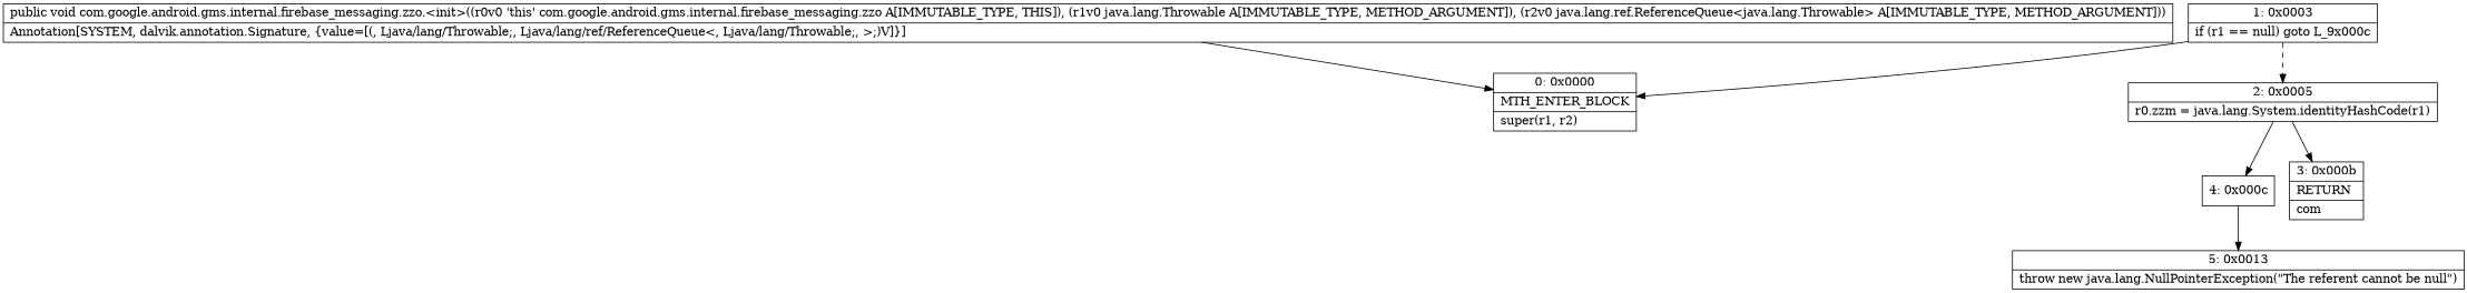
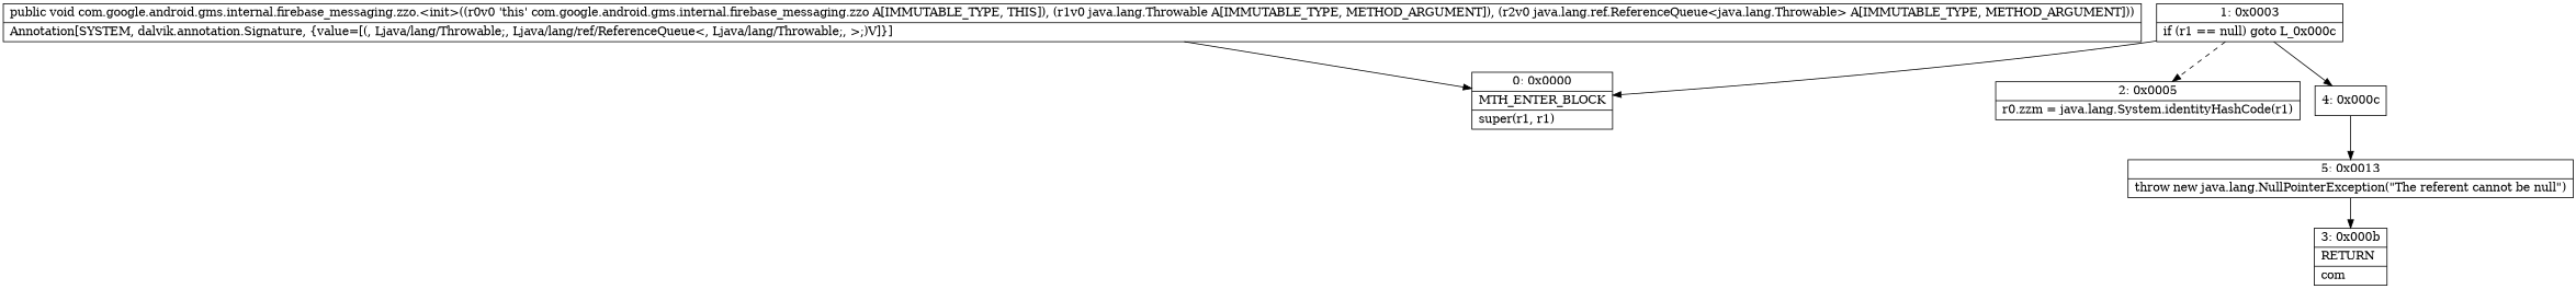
  digraph {
    node [shape=record]
-   n1 [label="{0\:\ 0x0000|MTH_ENTER_BLOCK\l|super(r1, r2)\l}"]
-   n2 [label="{1\:\ 0x0003|if (r1 == null) goto L_9x000c\l}"]
+   n1 [label="{0\:\ 0x0000|MTH_ENTER_BLOCK\l|super(r1, r1)\l}"]
+   n2 [label="{1\:\ 0x0003|if (r1 == null) goto L_0x000c\l}"]
    n3 [label="{2\:\ 0x0005|r0.zzm = java.lang.System.identityHashCode(r1)\l}"]
    n4 [label="{4\:\ 0x000c}"]
    n5 [label="{3\:\ 0x000b|RETURN\l|com\l}"]
    n6 [label="{5\:\ 0x0013|throw new java.lang.NullPointerException(\"The referent cannot be null\")\l}"]
    n7 [label="{public void com.google.android.gms.internal.firebase_messaging.zzo.\<init\>((r0v0 'this' com.google.android.gms.internal.firebase_messaging.zzo A[IMMUTABLE_TYPE, THIS]), (r1v0 java.lang.Throwable A[IMMUTABLE_TYPE, METHOD_ARGUMENT]), (r2v0 java.lang.ref.ReferenceQueue\<java.lang.Throwable\> A[IMMUTABLE_TYPE, METHOD_ARGUMENT]))  | Annotation[SYSTEM, dalvik.annotation.Signature, \{value=[(, Ljava\/lang\/Throwable;, Ljava\/lang\/ref\/ReferenceQueue\<, Ljava\/lang\/Throwable;, \>;)V]\}]\l}"]
    n2 -> n1
    n2 -> n3 [style=dashed]
-   n3 -> n4
-   n3 -> n5
+   n2 -> n4
+   n6 -> n5
    n4 -> n6
    n7 -> n1
  }
